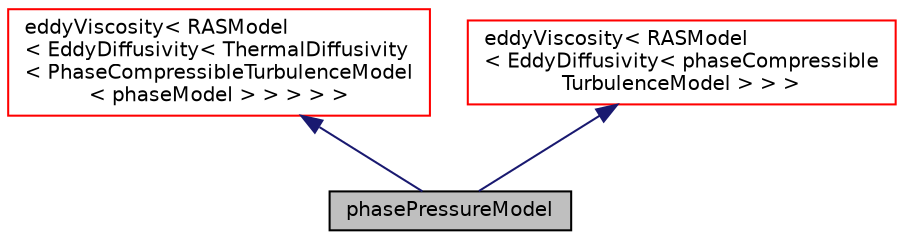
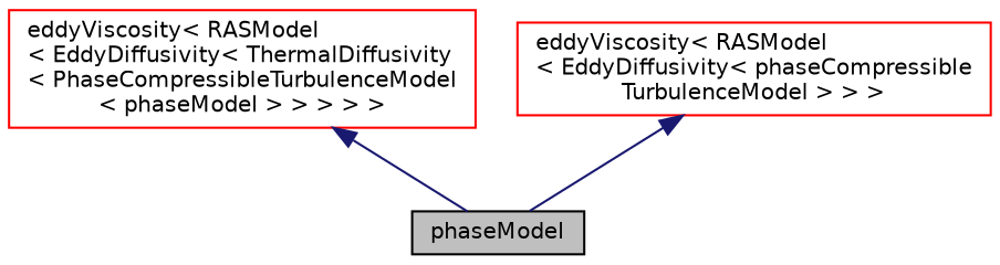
  digraph {
    rankdir=TB
    node [color=red fontname=Helvetica fontsize=10 shape=record]
    edge [color=midnightblue dir=back fontname=Helvetica fontsize=10 labelfontname=Helvetica labelfontsize=10 style=solid]
-   n1 [color=black fillcolor=grey75 fontcolor=black height=0.2 label=phasePressureModel style=filled width=0.4]
+   n1 [color=black fillcolor=grey75 fontcolor=black height=0.2 label=phaseModel style=filled width=0.4]
    n2 [height=0.2 label="eddyViscosity\< RASModel\l\< EddyDiffusivity\< ThermalDiffusivity\l\< PhaseCompressibleTurbulenceModel\l\< phaseModel \> \> \> \> \>" width=0.4]
    n3 [height=0.2 label="eddyViscosity\< RASModel\l\< EddyDiffusivity\< phaseCompressible\lTurbulenceModel \> \> \>" width=0.4]
    n2 -> n1
    n3 -> n1
  }
